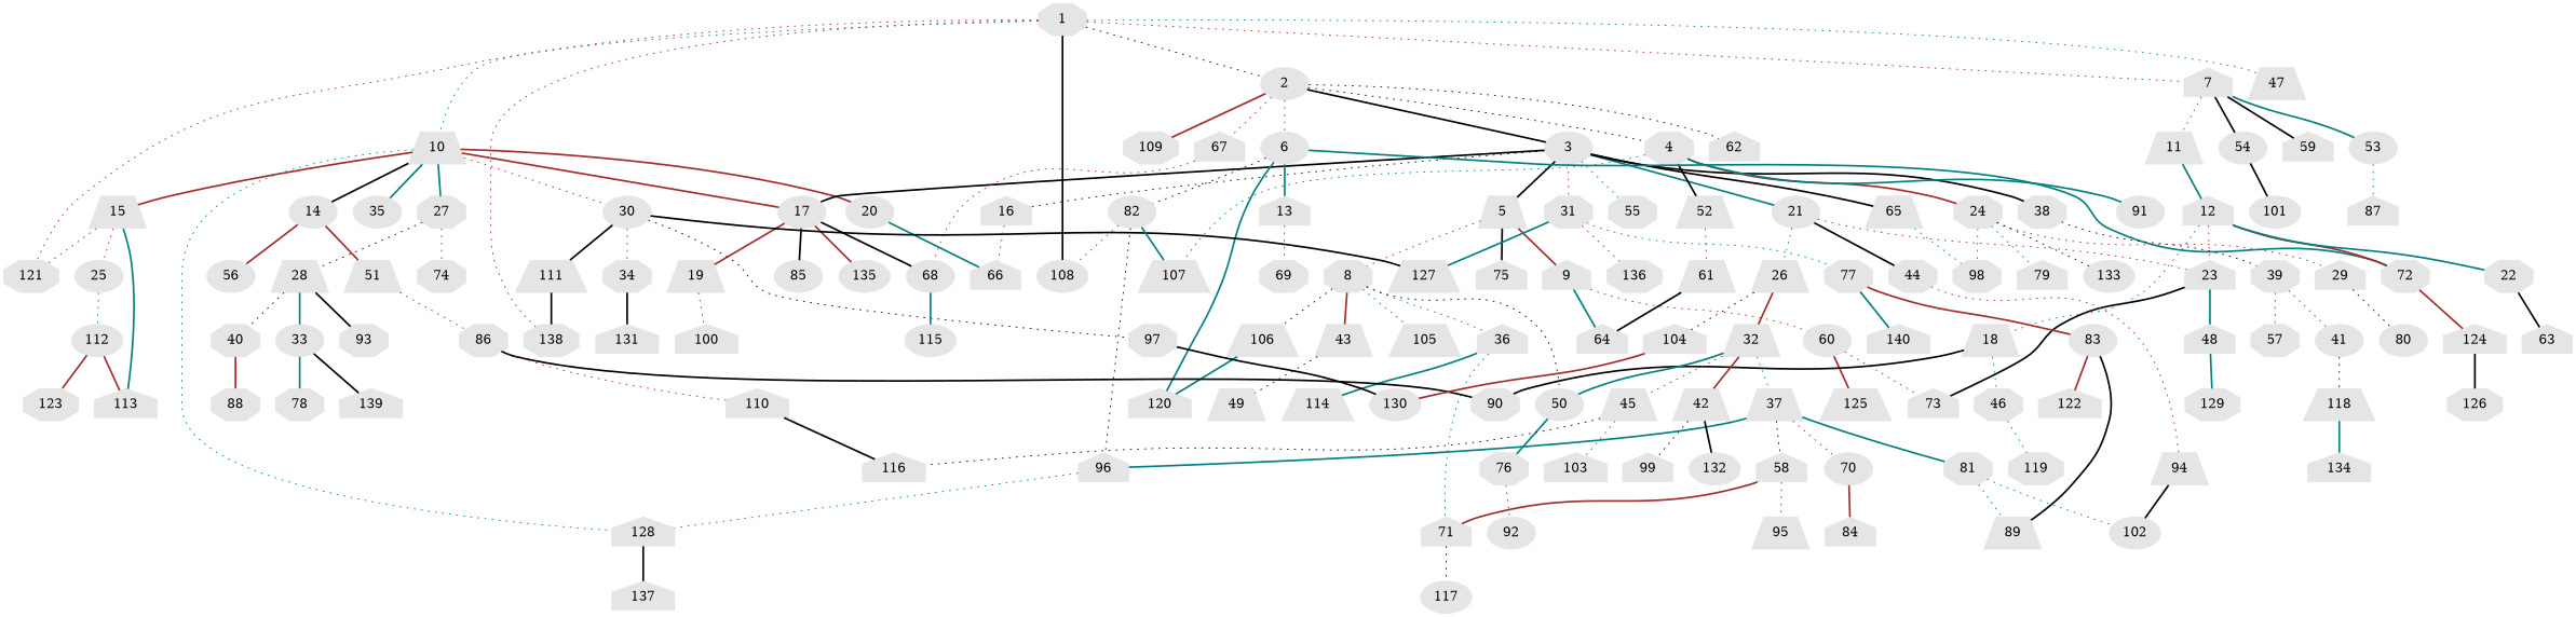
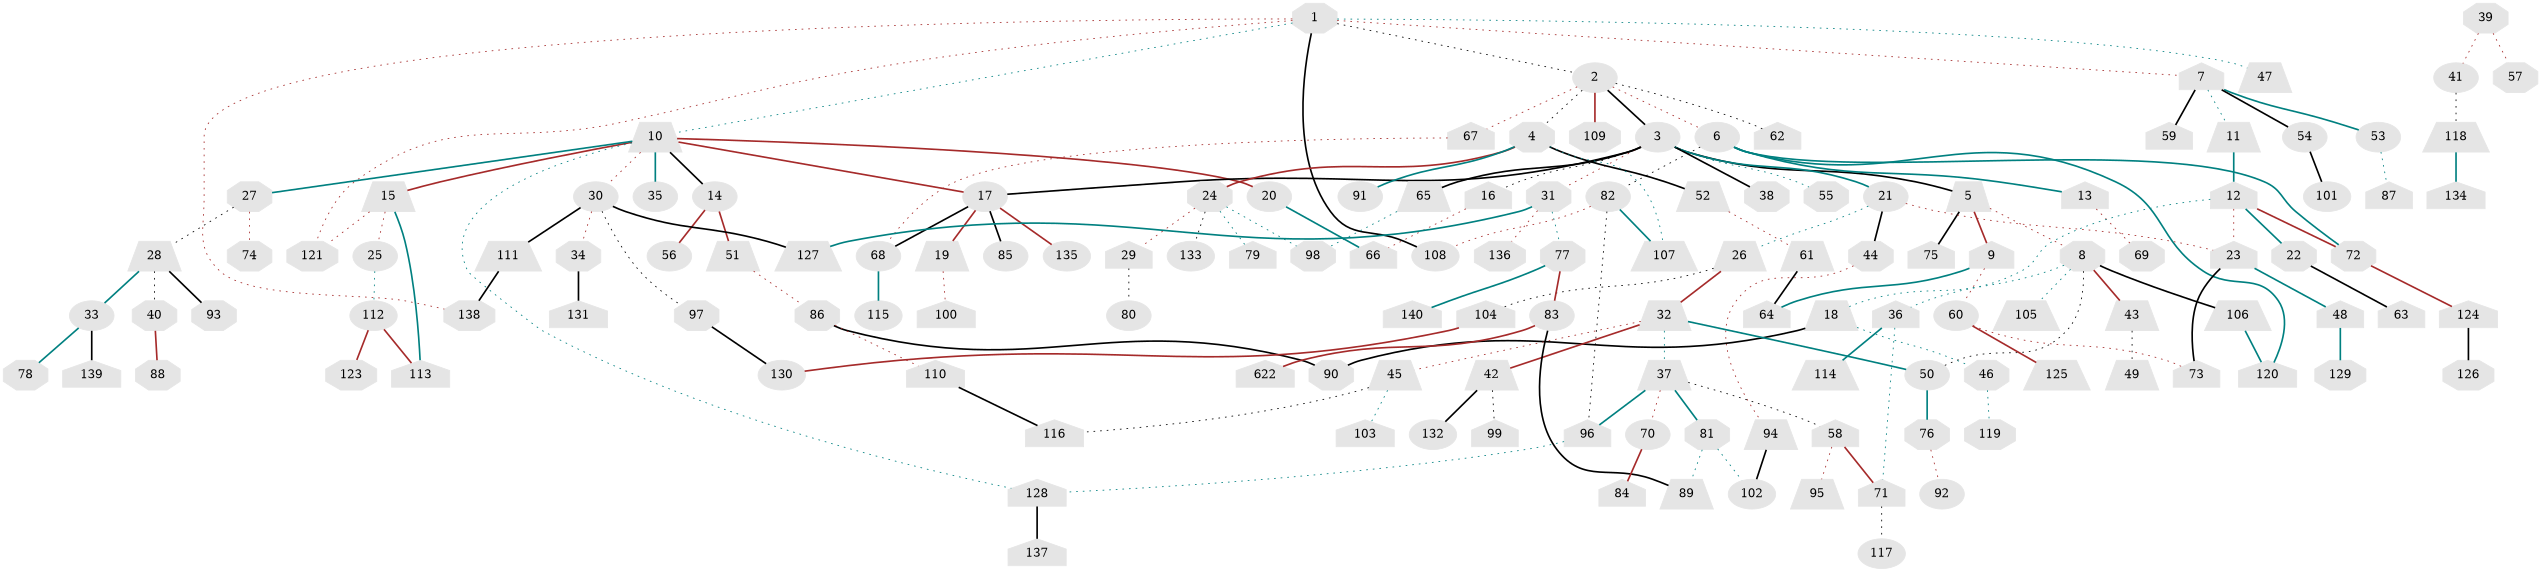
  graph {
    node [color=gray90 shape=house style=filled]
    edge [color=brown style=bold]
    1 [shape=octagon]
    2 [shape=ellipse]
    7
    10 [shape=trapezium]
    47 [shape=trapezium]
    108 [shape=ellipse]
    121 [shape=octagon]
    138 [shape=octagon]
    3 [shape=ellipse]
    4 [shape=octagon]
    6 [shape=ellipse]
    62
    67
    109 [shape=octagon]
    11 [shape=trapezium]
    53 [shape=ellipse]
    54 [shape=ellipse]
    59
    17 [shape=ellipse]
    14 [shape=ellipse]
    15 [shape=trapezium]
    20 [shape=ellipse]
    27 [shape=octagon]
    30 [shape=ellipse]
    35 [shape=ellipse]
    128
    5 [shape=trapezium]
    16
    21 [shape=ellipse]
    31 [shape=octagon]
    38 [shape=octagon]
    55 [shape=octagon]
    65 [shape=trapezium]
    24 [shape=octagon]
    52 [shape=trapezium]
    91 [shape=ellipse]
    107 [shape=trapezium]
    13
    72 [shape=octagon]
    82 [shape=ellipse]
    120
    68 [shape=ellipse]
    8 [shape=octagon]
    9
    75
    66
    19 [shape=trapezium]
    85 [shape=ellipse]
    135 [shape=ellipse]
    23
    26 [shape=trapezium]
    44 [shape=octagon]
    127 [shape=trapezium]
    77 [shape=octagon]
    136 [shape=octagon]
    39 [shape=octagon]
    98 [shape=octagon]
    29
    79
    133 [shape=ellipse]
    61 [shape=trapezium]
    36
    43 [shape=trapezium]
    50 [shape=ellipse]
    105 [shape=trapezium]
    106 [shape=trapezium]
    60 [shape=ellipse]
    64
    69 [shape=octagon]
    124
    96
    12
    87
    101 [shape=ellipse]
    71
    114 [shape=trapezium]
    49 [shape=trapezium]
    76 [shape=octagon]
    73
    125 [shape=trapezium]
    51 [shape=trapezium]
    56 [shape=ellipse]
    25 [shape=ellipse]
    113
    28 [shape=trapezium]
    74 [shape=octagon]
    34 [shape=octagon]
    97 [shape=octagon]
    111 [shape=trapezium]
    137
    18 [shape=trapezium]
    22 [shape=octagon]
    46 [shape=octagon]
    90 [shape=octagon]
    63
    48
    86 [shape=octagon]
    112 [shape=ellipse]
    100
    115 [shape=ellipse]
    119 [shape=octagon]
    32 [shape=trapezium]
    104
    94 [shape=trapezium]
    129 [shape=octagon]
    80 [shape=ellipse]
    123 [shape=octagon]
    37 [shape=trapezium]
    42 [shape=trapezium]
    45 [shape=trapezium]
    130 [shape=ellipse]
    33 [shape=ellipse]
    40 [shape=octagon]
    93 [shape=octagon]
    78 [shape=octagon]
    139
    88 [shape=octagon]
    131
    83 [shape=ellipse]
    140
    58
    70 [shape=ellipse]
    81 [shape=octagon]
    99
    132 [shape=ellipse]
    103
    116
    117 [shape=ellipse]
    95 [shape=trapezium]
    84
    89 [shape=trapezium]
    102 [shape=ellipse]
    41 [shape=ellipse]
    57 [shape=octagon]
    118 [shape=trapezium]
    134
    92 [shape=ellipse]
    110
-   122
+   122 [label=622]
    126 [shape=octagon]
    1 -- 2 [color=black style=dotted]
    1 -- 7 [style=dotted]
    1 -- 10 [color=teal style=dotted]
    1 -- 47 [color=teal style=dotted]
    1 -- 108 [color=black]
    1 -- 121 [style=dotted]
    1 -- 138 [style=dotted]
    2 -- 3 [color=black]
    2 -- 4 [color=black style=dotted]
    2 -- 6 [style=dotted]
    2 -- 62 [color=black style=dotted]
    2 -- 67 [style=dotted]
    2 -- 109
    7 -- 11 [color=teal style=dotted]
    7 -- 53 [color=teal]
    7 -- 54 [color=black]
    7 -- 59 [color=black]
    10 -- 17
    10 -- 14 [color=black]
    10 -- 15
    10 -- 20
    10 -- 27 [color=teal]
    10 -- 30 [style=dotted]
    10 -- 35 [color=teal]
    10 -- 128 [color=teal style=dotted]
    3 -- 17 [color=black]
    3 -- 5 [color=black]
    3 -- 16 [color=black style=dotted]
    3 -- 21 [color=teal]
    3 -- 31 [style=dotted]
    3 -- 38 [color=black]
    3 -- 55 [color=teal style=dotted]
    3 -- 65 [color=black]
    4 -- 24
    4 -- 52 [color=black]
    4 -- 91 [color=teal]
    4 -- 107 [color=teal style=dotted]
    6 -- 13 [color=teal]
    6 -- 72 [color=teal]
    6 -- 82 [color=black style=dotted]
    6 -- 120 [color=teal]
    67 -- 68 [style=dotted]
    11 -- 12 [color=teal]
    53 -- 87 [color=teal style=dotted]
    54 -- 101 [color=black]
    17 -- 68 [color=black]
    17 -- 19
    17 -- 85 [color=black]
    17 -- 135
    14 -- 51
    14 -- 56
    15 -- 121 [style=dotted]
    15 -- 25 [style=dotted]
    15 -- 113 [color=teal]
    20 -- 66 [color=teal]
    27 -- 28 [color=black style=dotted]
    27 -- 74 [style=dotted]
    30 -- 127 [color=black]
    30 -- 34 [style=dotted]
    30 -- 97 [color=black style=dotted]
    30 -- 111 [color=black]
    128 -- 137 [color=black]
    5 -- 8 [style=dotted]
    5 -- 9
    5 -- 75 [color=black]
    16 -- 66 [style=dotted]
    21 -- 23 [style=dotted]
    21 -- 26 [color=teal style=dotted]
    21 -- 44 [color=black]
    31 -- 127 [color=teal]
    31 -- 77 [color=teal style=dotted]
    31 -- 136 [style=dotted]
-   38 -- 39 [color=black style=dotted]
    65 -- 98 [color=teal style=dotted]
    24 -- 98 [color=teal style=dotted]
    24 -- 29 [style=dotted]
    24 -- 79 [color=teal style=dotted]
    24 -- 133 [color=black style=dotted]
    52 -- 61 [style=dotted]
    13 -- 69 [style=dotted]
    72 -- 124
    82 -- 108 [style=dotted]
    82 -- 107 [color=teal]
    82 -- 96 [color=black style=dotted]
    68 -- 115 [color=teal]
    8 -- 36 [color=teal style=dotted]
    8 -- 43
    8 -- 50 [color=black style=dotted]
    8 -- 105 [color=teal style=dotted]
-   8 -- 106 [color=black style=dotted]
+   8 -- 106 [color=black]
    9 -- 60 [style=dotted]
    9 -- 64 [color=teal]
    19 -- 100 [style=dotted]
    23 -- 73 [color=black]
    23 -- 48 [color=teal]
    26 -- 32
    26 -- 104 [color=black style=dotted]
    44 -- 94 [style=dotted]
    77 -- 83
    77 -- 140 [color=teal]
    39 -- 41 [style=dotted]
    39 -- 57 [style=dotted]
    29 -- 80 [color=black style=dotted]
    61 -- 64 [color=black]
    36 -- 71 [color=teal style=dotted]
    36 -- 114 [color=teal]
    43 -- 49 [color=black style=dotted]
    50 -- 76 [color=teal]
    106 -- 120 [color=teal]
    60 -- 73 [style=dotted]
    60 -- 125
    124 -- 126 [color=black]
    96 -- 128 [color=teal style=dotted]
    12 -- 72
    12 -- 23 [style=dotted]
    12 -- 18 [color=teal style=dotted]
    12 -- 22 [color=teal]
    71 -- 117 [color=black style=dotted]
    76 -- 92 [style=dotted]
    51 -- 86 [style=dotted]
    25 -- 112 [color=teal style=dotted]
    28 -- 33 [color=teal]
    28 -- 40 [color=black style=dotted]
    28 -- 93 [color=black]
    34 -- 131 [color=black]
    97 -- 130 [color=black]
    111 -- 138 [color=black]
    18 -- 46 [color=teal style=dotted]
    18 -- 90 [color=black]
    22 -- 63 [color=black]
    46 -- 119 [color=teal style=dotted]
    48 -- 129 [color=teal]
    86 -- 90 [color=black]
    86 -- 110 [style=dotted]
    112 -- 113
    112 -- 123
    32 -- 50 [color=teal]
    32 -- 37 [color=teal style=dotted]
    32 -- 42
    32 -- 45 [style=dotted]
    104 -- 130
    94 -- 102 [color=black]
    37 -- 96 [color=teal]
    37 -- 58 [color=black style=dotted]
    37 -- 70 [style=dotted]
    37 -- 81 [color=teal]
    42 -- 99 [color=black style=dotted]
    42 -- 132 [color=black]
    45 -- 103 [color=teal style=dotted]
    45 -- 116 [color=black style=dotted]
    33 -- 78 [color=teal]
    33 -- 139 [color=black]
    40 -- 88
    83 -- 89 [color=black]
    83 -- 122
    58 -- 71
    58 -- 95 [style=dotted]
    70 -- 84
    81 -- 89 [color=teal style=dotted]
    81 -- 102 [color=teal style=dotted]
    41 -- 118 [color=black style=dotted]
    118 -- 134 [color=teal]
    110 -- 116 [color=black]
  }
